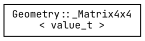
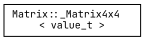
  digraph {
    rankdir=LR
    fontname="JetBrains Mono"
-   n1 [color=black fillcolor=white fontname="JetBrains Mono" fontsize=10 height=0.2 label="Geometry::_Matrix4x4\l\< value_t \>" shape=record style=filled width=0.4]
+   n1 [color=black fillcolor=white fontname="JetBrains Mono" fontsize=10 height=0.2 label="Matrix::_Matrix4x4\l\< value_t \>" shape=record style=filled width=0.4]
  }
